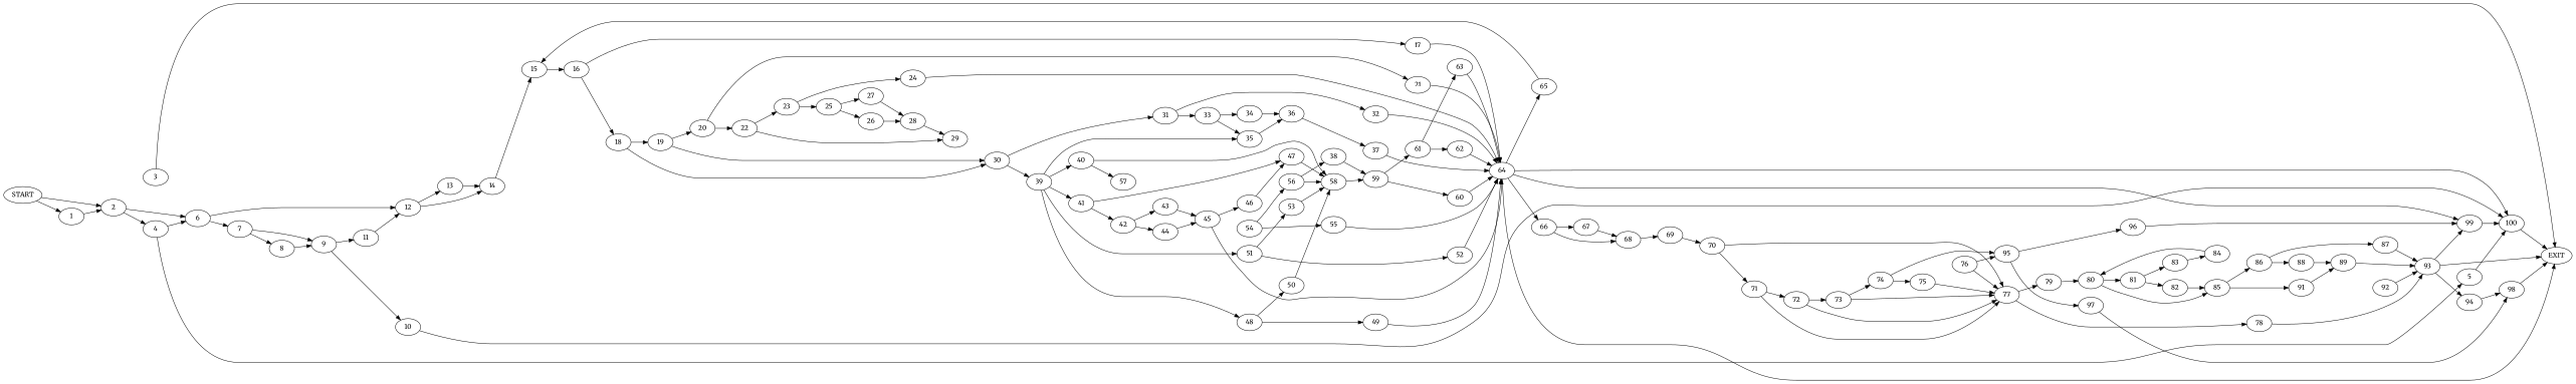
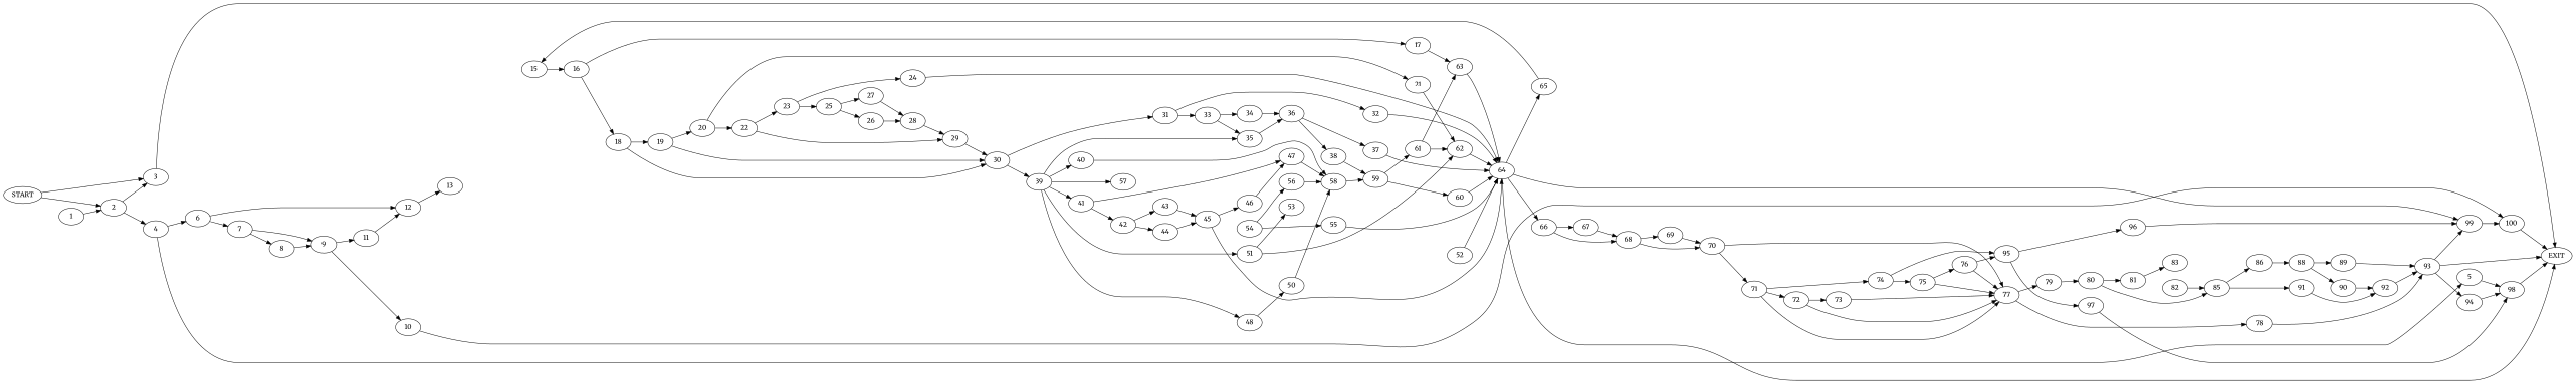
  digraph {
    fontname=Merriweather
    rankdir=LR
    node [fontname=Merriweather]
    edge [fontname=Merriweather]
    n1 [label=START]
    1
    2
    3
    4
    n6 [label=EXIT]
    5
    6
    100
    7
    12
    8
    9
    13
-   14
    10
    11
    15
    16
    17
    18
    64
    19
    30
    65
    66
    99
    20
    31
    39
    21
    22
    23
    29
    24
    25
    26
    27
    28
    32
    33
    35
    40
    41
    48
    51
    57
    34
    36
    37
    38
    59
    60
    61
    58
    42
    47
-   49
    50
    52
    53
    54
    55
    56
    43
    44
    45
    46
    62
    63
    67
    68
    69
    70
    71
    77
    72
    78
    79
    73
    74
    75
    95
    76
    96
    97
    93
    80
    94
    81
    85
    82
    83
    86
    91
-   84
-   87
    88
    92
    89
+   90
    98
-   n1 -> 1
+   n1 -> 3
    n1 -> 2
    1 -> 2
-   2 -> 6
+   2 -> 3
    2 -> 4
    3 -> n6
    4 -> 5
    4 -> 6
-   5 -> 100
+   5 -> 98
    6 -> 7
    6 -> 12
    100 -> n6
    7 -> 8
    7 -> 9
    12 -> 13
-   12 -> 14
    8 -> 9
    9 -> 10
    9 -> 11
-   13 -> 14
-   14 -> 15
    10 -> 100
    11 -> 12
    15 -> 16
    16 -> 17
    16 -> 18
-   17 -> 64
+   17 -> 63
    18 -> 19
    18 -> 30
    64 -> n6
-   64 -> 100 [tailport=s4]
    64 -> 65
    64 -> 66 [tailport=s2]
    64 -> 99 [tailport=s3]
    19 -> 30
    19 -> 20
    30 -> 31
    30 -> 39
    65 -> 15
    66 -> 67
    66 -> 68
    99 -> 100
    20 -> 21
    20 -> 22
    31 -> 32
    31 -> 33
    39 -> 35 [tailport=s5]
    39 -> 40
    39 -> 41 [tailport=s2]
    39 -> 48 [tailport=s3]
    39 -> 51 [tailport=s4]
-   40 -> 57
-   21 -> 64
+   39 -> 57
+   21 -> 62
    22 -> 23
    22 -> 29
    23 -> 24
    23 -> 25
+   29 -> 30
    24 -> 64
    25 -> 26
    25 -> 27
    26 -> 28
    27 -> 28
    28 -> 29
    32 -> 64
    33 -> 35
    33 -> 34
    35 -> 36
    40 -> 58
    41 -> 42
    41 -> 47
-   48 -> 49
    48 -> 50
-   51 -> 52
+   51 -> 62
    51 -> 53
    34 -> 36
    36 -> 37
-   56 -> 38
+   36 -> 38
    37 -> 64
    38 -> 59
    59 -> 60
    59 -> 61
    60 -> 64
    61 -> 62
    61 -> 63
    58 -> 59
    42 -> 43
    42 -> 44
    47 -> 58
-   49 -> 64
    50 -> 58
    52 -> 64
-   53 -> 58
    54 -> 55
    54 -> 56
    55 -> 64
    56 -> 58
    43 -> 45
    44 -> 45
    45 -> 64
    45 -> 46
    46 -> 47
    62 -> 64
    63 -> 64
    67 -> 68
    68 -> 69
+   68 -> 70
    69 -> 70
    70 -> 71
    70 -> 77
    71 -> 77
    71 -> 72
    77 -> 78
    77 -> 79
    72 -> 77
    72 -> 73
    78 -> 93
    79 -> 80
    73 -> 77
-   73 -> 74
+   71 -> 74
    74 -> 75
    74 -> 95
    75 -> 77
+   75 -> 76
    95 -> 96
    95 -> 97
    76 -> 77
    76 -> 95
    96 -> 99
    97 -> 98
    93 -> n6
    93 -> 99 [tailport=s2]
    93 -> 94
    80 -> 81
    80 -> 85
    94 -> 98
-   81 -> 82
    81 -> 83
    85 -> 86
    85 -> 91
    82 -> 85
-   83 -> 84
-   86 -> 87
    86 -> 88
-   91 -> 89
-   84 -> 80
-   87 -> 93
+   91 -> 92
    88 -> 89
+   88 -> 90
    92 -> 93
    89 -> 93
+   90 -> 92
    98 -> n6
  }
